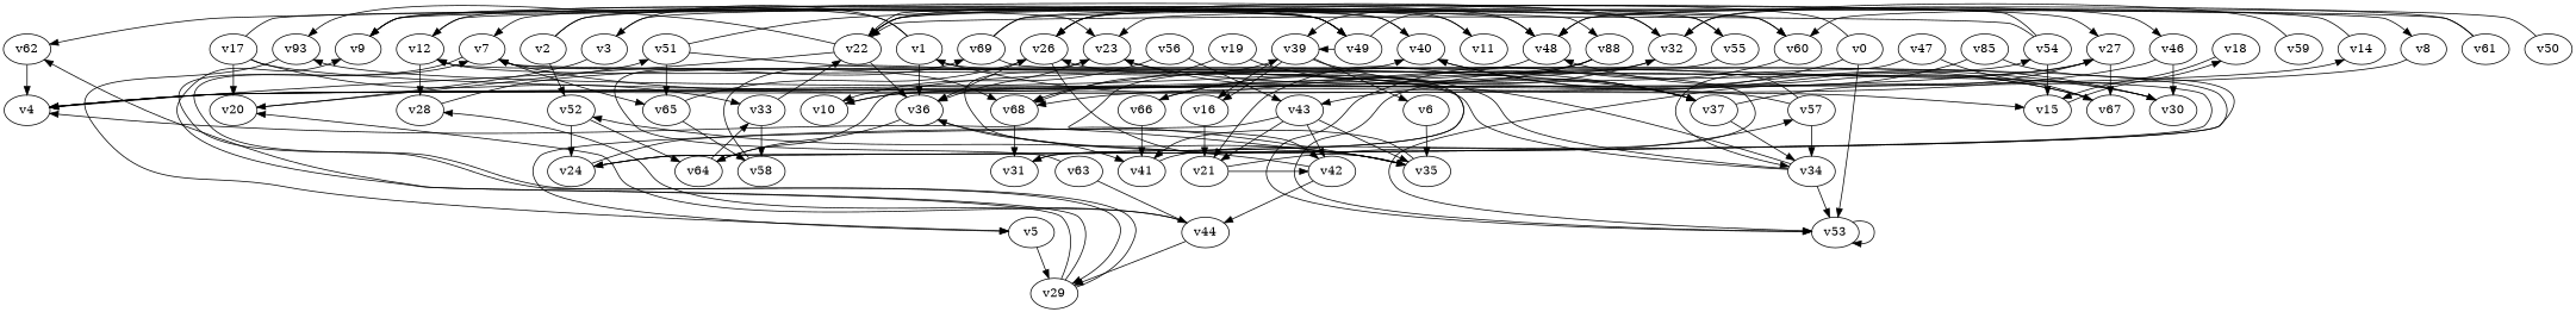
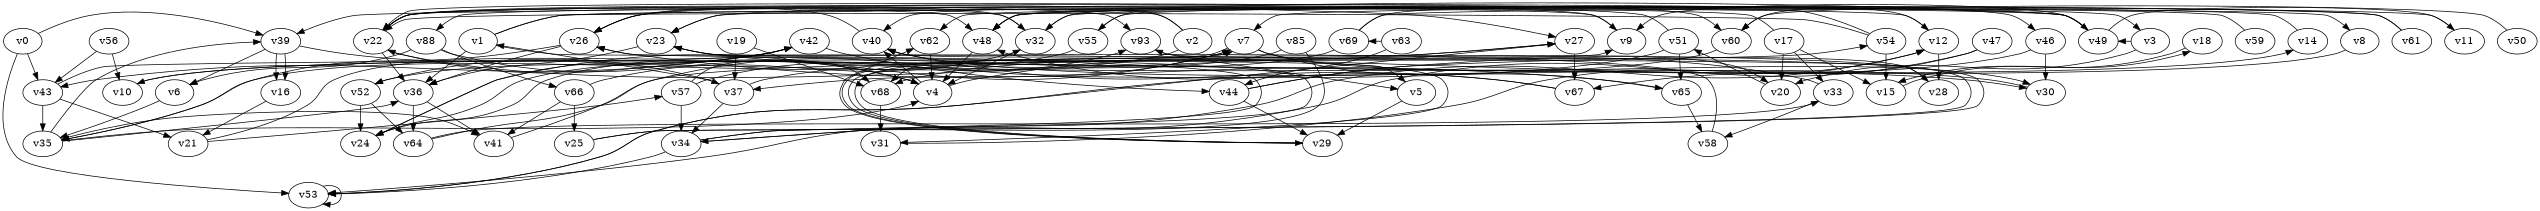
  digraph {
    node [player=1]
    v0 [player=0]
    v39
    v43 [player=0]
    v53 [player=0]
    v6
    v16 [player=0]
    v37 [player=0]
    v5
    v35
    v21 [player=0]
    v1 [player=0]
    v3
    v12
    v31 [player=0]
    v36 [player=0]
    v20 [player=0]
    v49 [player=0]
    v28 [player=0]
    v60
    v41 [player=0]
    v64
    v2 [player=0]
    v40
    v52
    v55
    v26 [player=0]
    v24 [player=0]
    v9
    v51
    v11
    v62 [player=0]
    v4
    v27
    v67
    v29
    v7
    v30
    v65 [player=0]
    v58 [player=0]
    v10 [player=0]
    v8
    v14
    v23
    v48 [player=0]
    v15 [player=0]
    v18
    v68
    n48 [label=v93]
    v42
    v57
    v17
    v33
    n53 [label=v88]
    v22
    v66 [player=0]
    v19
    v34
    v44 [player=0]
    v32 [player=0]
    v46
+   v25
    v54
    n63 [label=v85]
    v47 [player=0]
    v50 [player=0]
    v56
    v59
    v61 [player=0]
    v63 [player=0]
    v69 [player=0]
    v0 -> v39 [constraint="time == 11"]
    v0 -> v43
    v0 -> v53
    v39 -> v6
    v39 -> v16 [constraint="time % 3 == 2"]
    v39 -> v16
    v39 -> v37
    v43 -> v5 [constraint="time % 5 == 2"]
    v43 -> v35
    v43 -> v21
    v53 -> v53 [constraint="time <= 12"]
    v6 -> v35 [constraint="time % 5 == 4"]
    v16 -> v21
    v37 -> v1 [constraint="time >= 3"]
    v37 -> v27 [constraint="time % 6 == 5"]
    v37 -> v34
    v5 -> v29
    v35 -> v39 [constraint="time % 3 == 1"]
    v35 -> v36 [constraint="time >= 10"]
    v35 -> v41 [constraint="time >= 1"]
    v35 -> v4 [constraint="time % 6 == 4"]
    v21 -> v42 [constraint="time >= 2"]
    v21 -> v57 [constraint="time % 6 == 5"]
    v1 -> v3 [constraint="time >= 7"]
    v1 -> v12 [constraint="time <= 8"]
    v1 -> v31 [constraint="time % 6 == 3"]
    v1 -> v36
    v3 -> v20 [constraint="time % 3 == 1"]
    v3 -> v49 [constraint="time % 5 == 0"]
    v12 -> v28
    v12 -> v60 [constraint="time == 1"]
    v31 -> v12 [constraint="(time % 2 == 0) || (time % 5 == 1)"]
    v36 -> v41
    v36 -> v64
    v20 -> v51 [constraint="time % 5 == 2"]
    v49 -> v39 [constraint="time % 2 == 0"]
    v49 -> v9 [constraint="time % 2 == 0"]
    v49 -> v11 [constraint="time % 2 == 0"]
    v49 -> v62 [constraint="time % 4 == 1"]
    v28 -> v68 [constraint="time % 2 == 1"]
    v60 -> v53 [constraint="time <= 8"]
    v41 -> v7 [constraint="time == 15"]
    v64 -> v33 [constraint="time == 3"]
    v64 -> v54 [constraint="time <= 8"]
    v2 -> v40 [constraint="time == 18"]
    v2 -> v52 [constraint="time >= 8"]
    v2 -> v55 [constraint="time % 2 == 1"]
    v40 -> v26 [constraint="time % 2 == 1"]
    v52 -> v64
    v52 -> v24
    v55 -> v35 [constraint="(time % 4 == 0) || (time % 3 == 1)"]
    v55 -> v9 [constraint="time == 17"]
    v26 -> v35 [constraint="time % 5 == 2"]
    v26 -> v36 [constraint="time % 4 == 3"]
    v26 -> v27 [constraint="(time % 3 == 1) || (time % 3 == 1)"]
    v24 -> v7 [constraint="time == 4"]
    v24 -> v42 [constraint="time % 2 == 1"]
    v9 -> v23 [constraint="time >= 3"]
    v51 -> v37 [constraint="time == 10"]
    v51 -> v65
    v51 -> v48 [constraint="time % 5 == 3"]
    v11 -> v7 [constraint="time == 19"]
    v62 -> v4
    v4 -> v40 [constraint="time == 20"]
    v4 -> v27 [constraint="time == 17"]
    v27 -> v53 [constraint="time == 3"]
    v27 -> v67
    v67 -> v40 [constraint="time == 1"]
    v67 -> v48 [constraint="time == 19"]
    v29 -> v9 [constraint="time == 20"]
    v29 -> v62 [constraint="time == 1"]
    v29 -> v7 [constraint="time == 7"]
    v7 -> v29 [constraint="time == 7"]
    v7 -> v30 [constraint="time % 5 == 3"]
    v7 -> v65 [constraint="time <= 10"]
    v30 -> v40 [constraint="time == 7"]
    v65 -> v26 [constraint="time >= 9"]
    v65 -> v58
    v58 -> v23 [constraint="time == 2"]
    v10 -> v14 [constraint="time % 3 == 1"]
    v8 -> v10 [constraint="time >= 10"]
    v14 -> v48 [constraint="time >= 11"]
    v23 -> v36 [constraint="time % 5 == 4"]
    v23 -> v30 [constraint="time == 9"]
    v48 -> v4 [constraint="time >= 1"]
    v15 -> v18 [constraint="time % 2 == 1"]
    v18 -> v15 [constraint="time % 2 == 0"]
    v68 -> v31
    n48 -> v5 [constraint="time <= 6"]
-   v43 -> v42
+   v42 -> v43
    v42 -> v52 [constraint="time == 18"]
    v42 -> v44
    v57 -> v68 [constraint="time % 4 == 3"]
    v57 -> n48 [constraint="time == 15"]
    v57 -> v34
    v17 -> v20
    v17 -> v15 [constraint="time == 7"]
    v17 -> v33 [constraint="time <= 22"]
    v17 -> n53 [constraint="time >= 2"]
    v33 -> v58
    v33 -> v22 [constraint="time >= 13"]
-   n53 -> v21 [constraint="time == 5"]
+   n53 -> v6 [constraint="time == 5"]
    n53 -> v4 [constraint="time >= 6"]
    n53 -> v66 [constraint="time % 3 == 0"]
    v22 -> v36
    v22 -> v49 [constraint="time <= 9"]
    v22 -> v4 [constraint="time % 3 == 0"]
    v22 -> v48 [constraint="time <= 14"]
    v22 -> n48 [constraint="time == 20"]
    v22 -> v32 [constraint="time >= 8"]
    v66 -> v41
    v66 -> v32 [constraint="time == 3"]
+   v66 -> v25
    v19 -> v37
    v19 -> v68
    v34 -> v53
    v34 -> v12 [constraint="time % 6 == 5"]
    v34 -> v26 [constraint="time == 0"]
    v34 -> v23 [constraint="time >= 10"]
    v44 -> v20 [constraint="(time >= 9) && (time <= 24)"]
    v44 -> v28 [constraint="time >= 12"]
    v44 -> v29
    v32 -> v26 [constraint="time == 3"]
    v32 -> v4 [constraint="time % 4 == 2"]
    v32 -> v46 [constraint="time >= 8"]
    v46 -> v30
    v46 -> v68 [constraint="time == 20"]
+   v25 -> v40 [constraint="time == 19"]
+   v25 -> n48 [constraint="time == 3"]
    v54 -> v15
    v54 -> v22 [constraint="time >= 10"]
    v54 -> v22 [constraint="time % 3 == 1"]
    n63 -> v53 [constraint="time == 10"]
    n63 -> v24 [constraint="time == 3"]
    v47 -> v67 [constraint="time == 18"]
    v47 -> v34 [constraint="time <= 20"]
    v50 -> v60 [constraint="time % 6 == 2"]
    v56 -> v43
    v56 -> v10
    v59 -> v32 [constraint="time >= 14"]
    v61 -> v23 [constraint="time >= 7"]
    v61 -> v48 [constraint="time >= 7"]
    v63 -> v44
    v63 -> v69 [constraint="time == 18"]
    v69 -> v60 [constraint="time % 6 == 5"]
    v69 -> v24 [constraint="time % 2 == 0"]
    v69 -> v8 [constraint="time <= 19"]
  }
